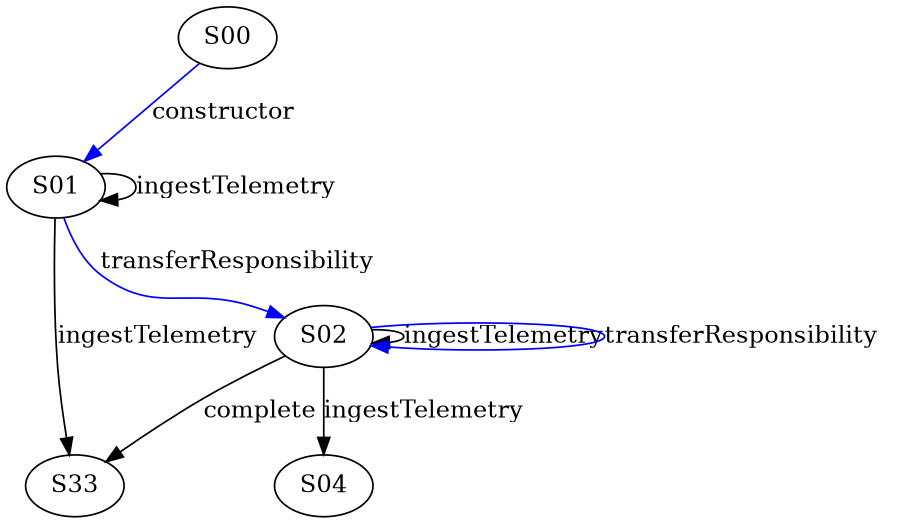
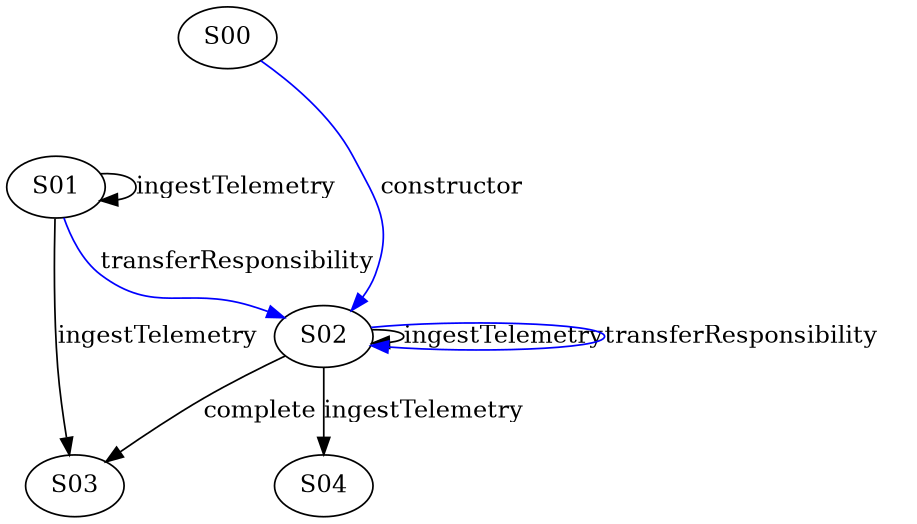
  digraph {
    edge [color=black]
    S01
    S02
-   S03 [label=S33]
+   S03
    S04
    S00
    S01 -> S01 [label=ingestTelemetry]
    S01 -> S02 [color=blue label=transferResponsibility]
    S01 -> S03 [label=ingestTelemetry]
    S02 -> S02 [label=ingestTelemetry]
    S02 -> S02 [color=blue label=transferResponsibility]
    S02 -> S03 [label=complete]
    S02 -> S04 [label=ingestTelemetry]
-   S00 -> S01 [color=blue label=constructor]
+   S00 -> S02 [color=blue label=constructor]
  }
